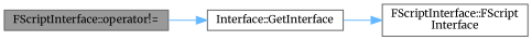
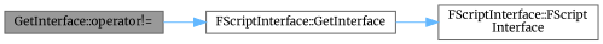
  digraph {
    fontname=Merriweather
    rankdir=LR
    node [color=grey40 fillcolor=white fontname=Merriweather fontsize=10 shape=box style=filled]
    edge [color=steelblue1 fontname=Merriweather fontsize=10 labelfontname=Helvetica labelfontsize=10 style=solid]
-   n1 [color=gray40 fillcolor=grey60 fontcolor=black height=0.2 label="FScriptInterface::operator!=" width=0.4]
-   n2 [height=0.2 label="Interface::GetInterface" width=0.4]
+   n1 [color=gray40 fillcolor=grey60 fontcolor=black height=0.2 label="GetInterface::operator!=" width=0.4]
+   n2 [height=0.2 label="FScriptInterface::GetInterface" width=0.4]
    n3 [height=0.2 label="FScriptInterface::FScript\lInterface" width=0.4]
    n1 -> n2
    n2 -> n3
  }
